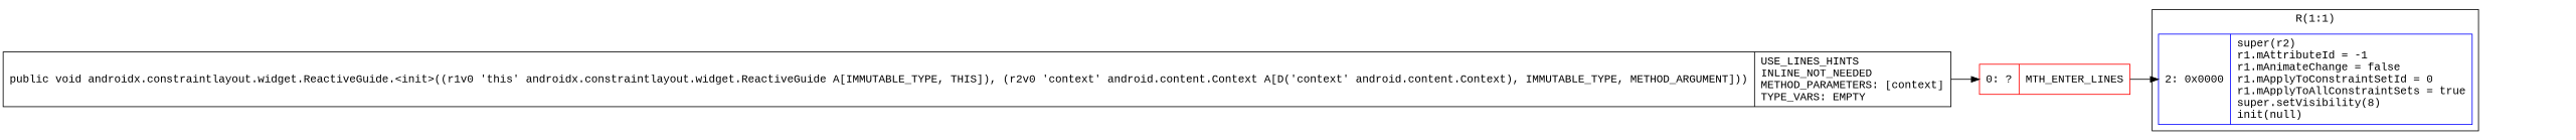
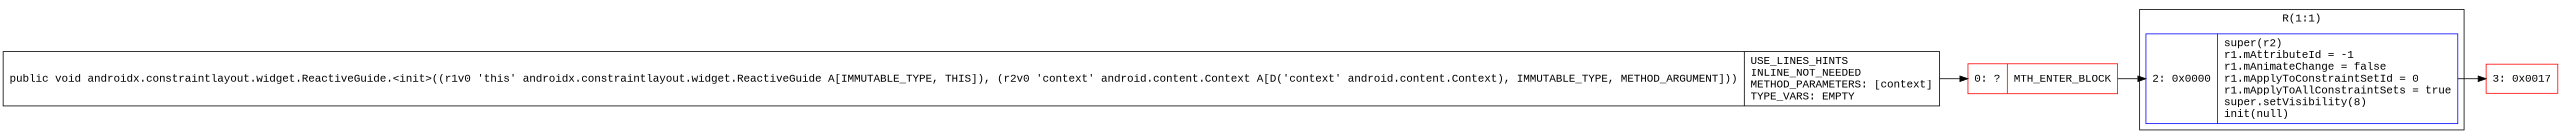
  digraph {
    fontname="Liberation Mono"
    rankdir=LR
    node [color=red fontname="Liberation Mono" shape=record]
    edge [fontname="Liberation Mono"]
    n1 [color=blue label="{2\:\ 0x0000|super(r2)\lr1.mAttributeId = \-1\lr1.mAnimateChange = false\lr1.mApplyToConstraintSetId = 0\lr1.mApplyToAllConstraintSets = true\lsuper.setVisibility(8)\linit(null)\l}"]
-   n3 [label="{0\:\ ?|MTH_ENTER_LINES\l}"]
+   n2 [label="{3\:\ 0x0017}"]
+   n3 [label="{0\:\ ?|MTH_ENTER_BLOCK\l}"]
    n4 [label="{public void androidx.constraintlayout.widget.ReactiveGuide.\<init\>((r1v0 'this' androidx.constraintlayout.widget.ReactiveGuide A[IMMUTABLE_TYPE, THIS]), (r2v0 'context' android.content.Context A[D('context' android.content.Context), IMMUTABLE_TYPE, METHOD_ARGUMENT]))  | USE_LINES_HINTS\lINLINE_NOT_NEEDED\lMETHOD_PARAMETERS: [context]\lTYPE_VARS: EMPTY\l}" color=""]
    subgraph cluster_1 {
      label="R(1:1)"
      n1
    }
+   n1 -> n2
    n3 -> n1
    n4 -> n3
  }
